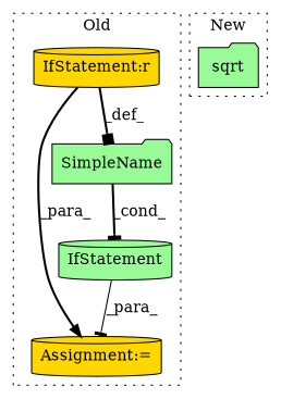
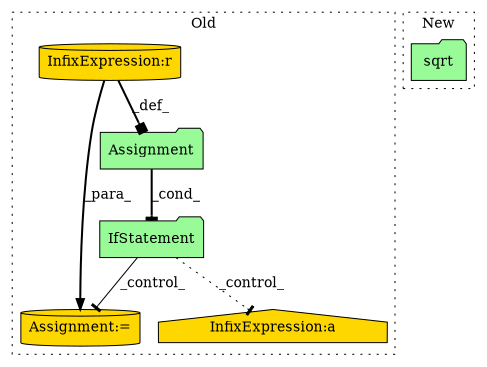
  digraph {
    node [a=27 fillcolor=palegreen l=3 shape=folder style=filled]
    edge [arrowhead=tee style=bold]
-   n1 [a=25 l="4,2" label=IfStatement s="741,759" shape=cylinder]
+   n1 [a=25 l="4,2" label=IfStatement s="741,759"]
    n2 [a=7 fillcolor=gold l=1 label="Assignment:=" s=772 shape=cylinder]
-   n3 [a=42 label=SimpleName l=""]
-   n4 [fillcolor=gold label="IfStatement:r" s=746 shape=cylinder]
+   n3 [a=42 label=Assignment l=""]
+   n4 [fillcolor=gold label="InfixExpression:r" s=746 shape=cylinder]
+   n5 [fillcolor=gold label="InfixExpression:a" s=785 shape=house]
    n6 [a=32 l="5,1" label=sqrt s="764,770"]
    subgraph cluster_1 {
      label=Old
      style=dotted
      n1
      n2
      n3
      n4
+     n5
    }
    subgraph cluster_2 {
      label=New
      style=dotted
      n6
    }
-   n1 -> n2 [label=_para_ style=solid]
+   n1 -> n2 [label=_control_ style=solid]
+   n1 -> n5 [label=_control_ style=dotted]
    n3 -> n1 [label=_cond_]
    n4 -> n2 [arrowhead=normal label=_para_]
    n4 -> n3 [arrowhead=box label=_def_]
  }
